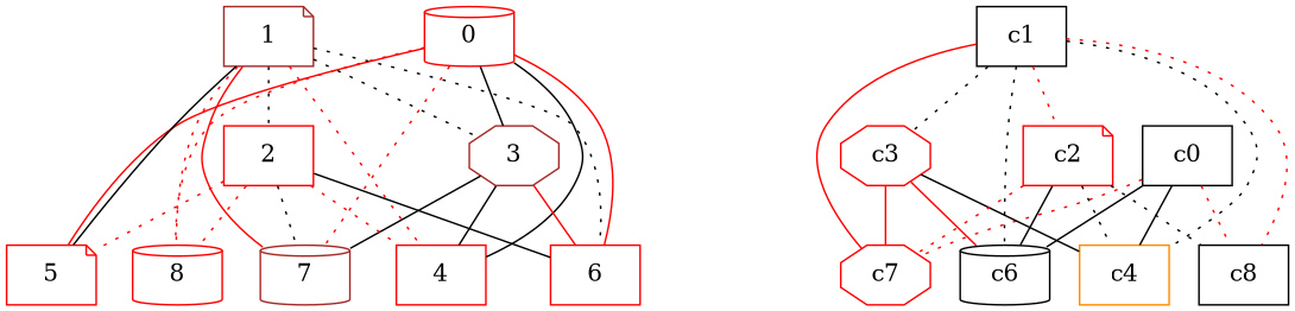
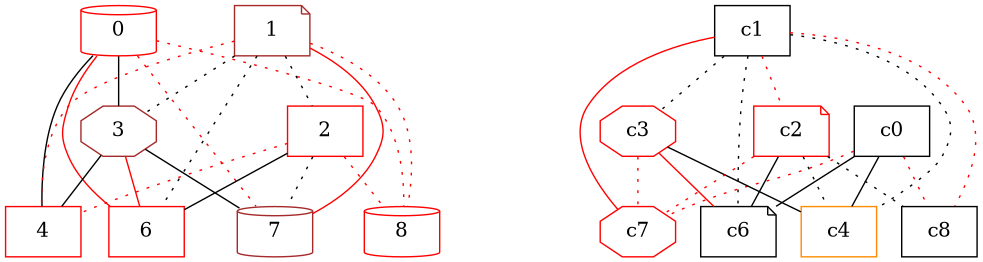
  graph {
    node [color=red shape=box]
    edge [color=black style=dotted]
    n1 [label=0 shape=cylinder]
    n2 [color=brown label=3 shape=octagon]
    n3 [label=4]
-   n4 [label=5 shape=note]
    n5 [label=6]
    n6 [color=brown label=7 shape=cylinder]
    n7 [label=8 shape=cylinder]
    n8 [color=brown label=1 shape=note]
    n9 [label=2]
    c0 [color=black]
    c4 [color=darkorange]
-   c6 [color=black shape=cylinder]
+   c6 [color=black shape=note]
    c7 [shape=octagon]
    c8 [color=black]
    c3 [shape=octagon]
    c1 [color=black]
    c2 [shape=note]
    n1 -- n2 [style=""]
    n1 -- n3 [style=""]
-   n1 -- n4 [color=red style=""]
    n1 -- n5 [color=red style=""]
    n1 -- n6 [color=red]
    n1 -- n7 [color=red]
    n2 -- n3 [style=""]
    n2 -- n5 [color=red style=""]
    n2 -- n6 [style=""]
    n8 -- n2
    n8 -- n3 [color=red]
-   n8 -- n4 [style=""]
    n8 -- n5
    n8 -- n6 [color=red style=""]
    n8 -- n7 [color=red]
    n8 -- n9
    n9 -- n3 [color=red]
-   n9 -- n4 [color=red]
    n9 -- n5 [style=""]
    n9 -- n6
    n9 -- n7 [color=red]
    c0 -- c4 [style=""]
    c0 -- c6 [style=""]
    c0 -- c7 [color=red]
    c0 -- c8 [color=red]
    c3 -- c4 [style=""]
    c3 -- c6 [color=red style=""]
-   c3 -- c7 [color=red style=""]
+   c3 -- c7 [color=red]
    c1 -- c4
    c1 -- c6
    c1 -- c7 [color=red style=""]
    c1 -- c8 [color=red]
    c1 -- c3
    c1 -- c2 [color=red]
    c2 -- c4
    c2 -- c6 [style=""]
    c2 -- c7 [color=red]
    c2 -- c8
  }
